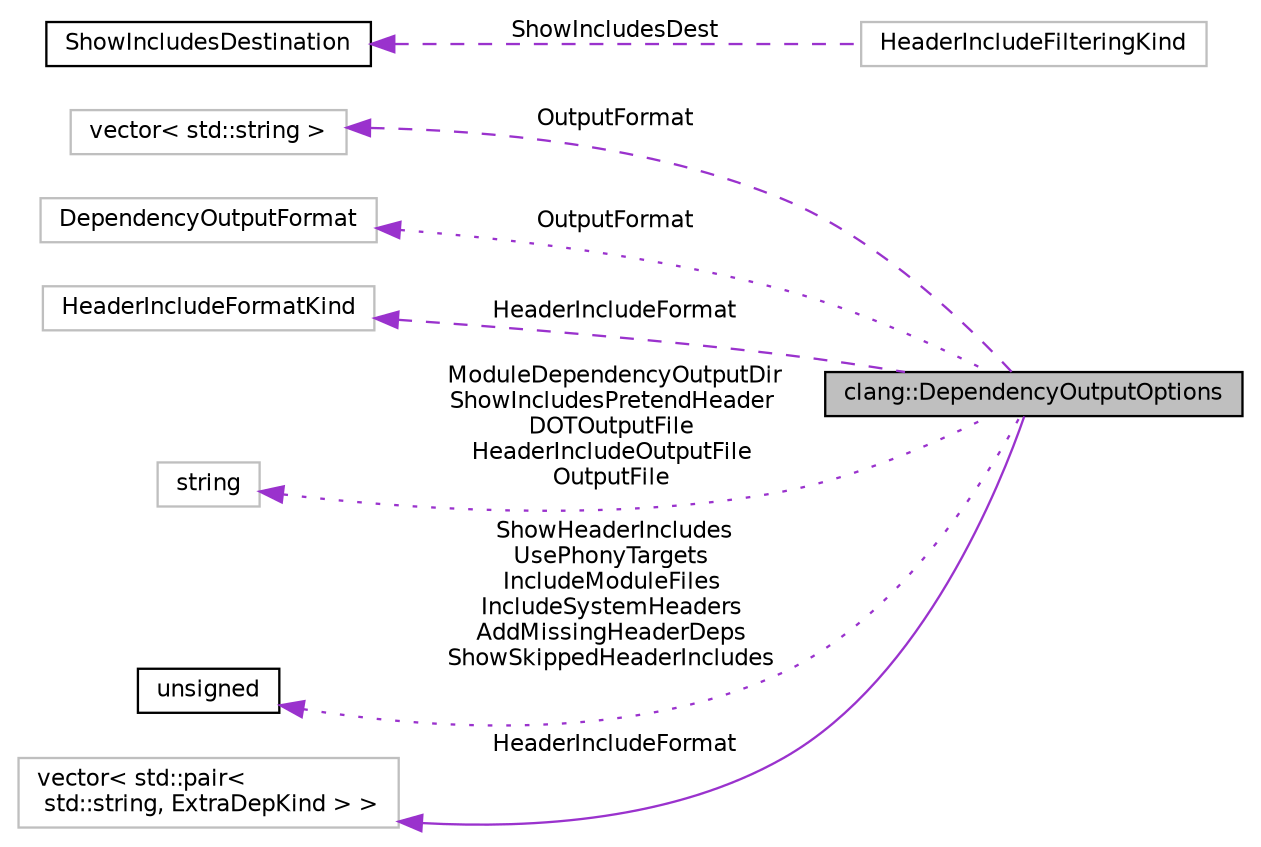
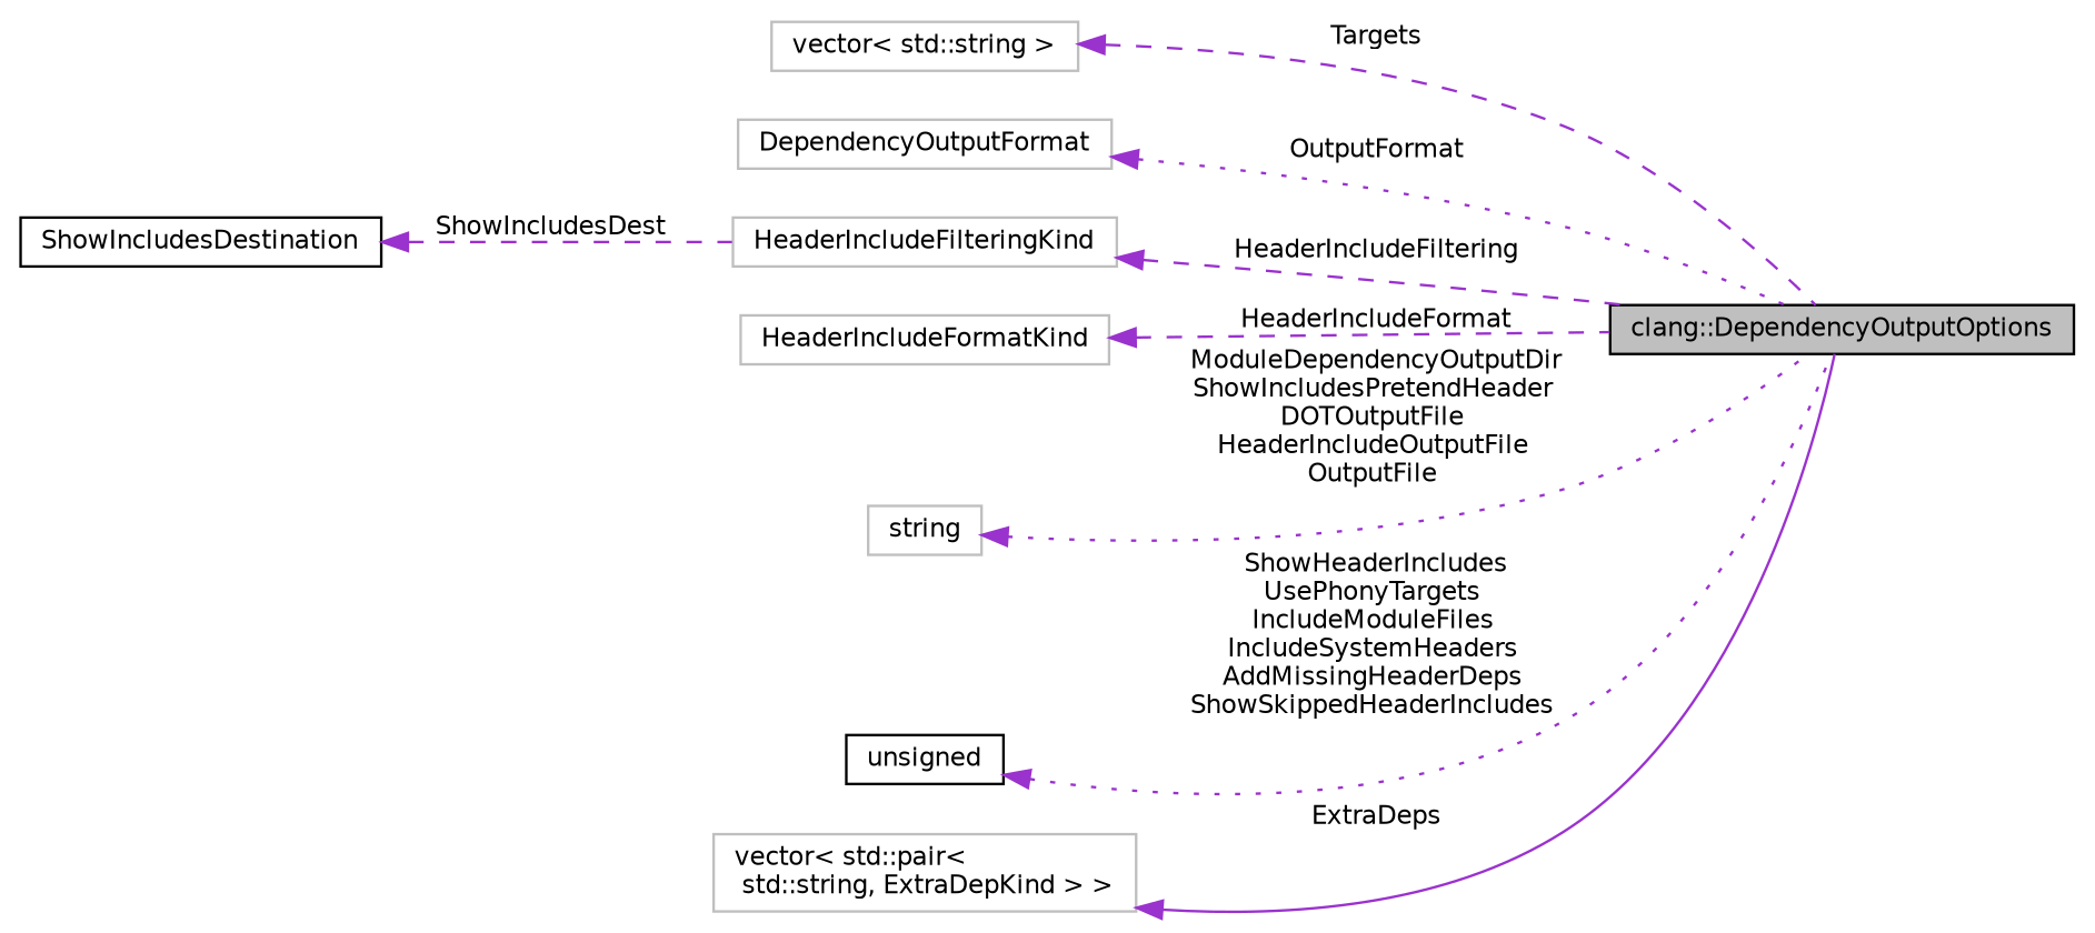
  digraph {
    rankdir=LR
    node [color=grey75 fontname=Helvetica fontsize=10 shape=record]
    edge [color=darkorchid3 dir=back fontname=Helvetica fontsize=10 labelfontname=Helvetica labelfontsize=10 style=dashed]
    n1 [color=black fillcolor=grey75 fontcolor=black height=0.2 label="clang::DependencyOutputOptions" style=filled width=0.4]
    n2 [height=0.2 label="vector\< std::string \>" width=0.4]
    n3 [height=0.2 label=DependencyOutputFormat width=0.4]
    n4 [height=0.2 label=HeaderIncludeFilteringKind width=0.4]
    n5 [height=0.2 label=HeaderIncludeFormatKind width=0.4]
    n6 [color=black height=0.2 label=ShowIncludesDestination width=0.4]
    n7 [height=0.2 label=string width=0.4]
    n8 [color=black height=0.2 label=unsigned width=0.4]
    n9 [height=0.2 label="vector\< std::pair\<\l std::string, ExtraDepKind \> \>" width=0.4]
-   n2 -> n1 [label=" OutputFormat"]
+   n2 -> n1 [label=" Targets"]
    n3 -> n1 [label=" OutputFormat" style=dotted]
+   n4 -> n1 [label=" HeaderIncludeFiltering"]
    n5 -> n1 [label=" HeaderIncludeFormat"]
    n6 -> n4 [label=" ShowIncludesDest"]
    n7 -> n1 [label=" ModuleDependencyOutputDir\nShowIncludesPretendHeader\nDOTOutputFile\nHeaderIncludeOutputFile\nOutputFile" style=dotted]
    n8 -> n1 [label=" ShowHeaderIncludes\nUsePhonyTargets\nIncludeModuleFiles\nIncludeSystemHeaders\nAddMissingHeaderDeps\nShowSkippedHeaderIncludes" style=dotted]
-   n9 -> n1 [label=" HeaderIncludeFormat" style=solid]
+   n9 -> n1 [label=" ExtraDeps" style=solid]
  }
